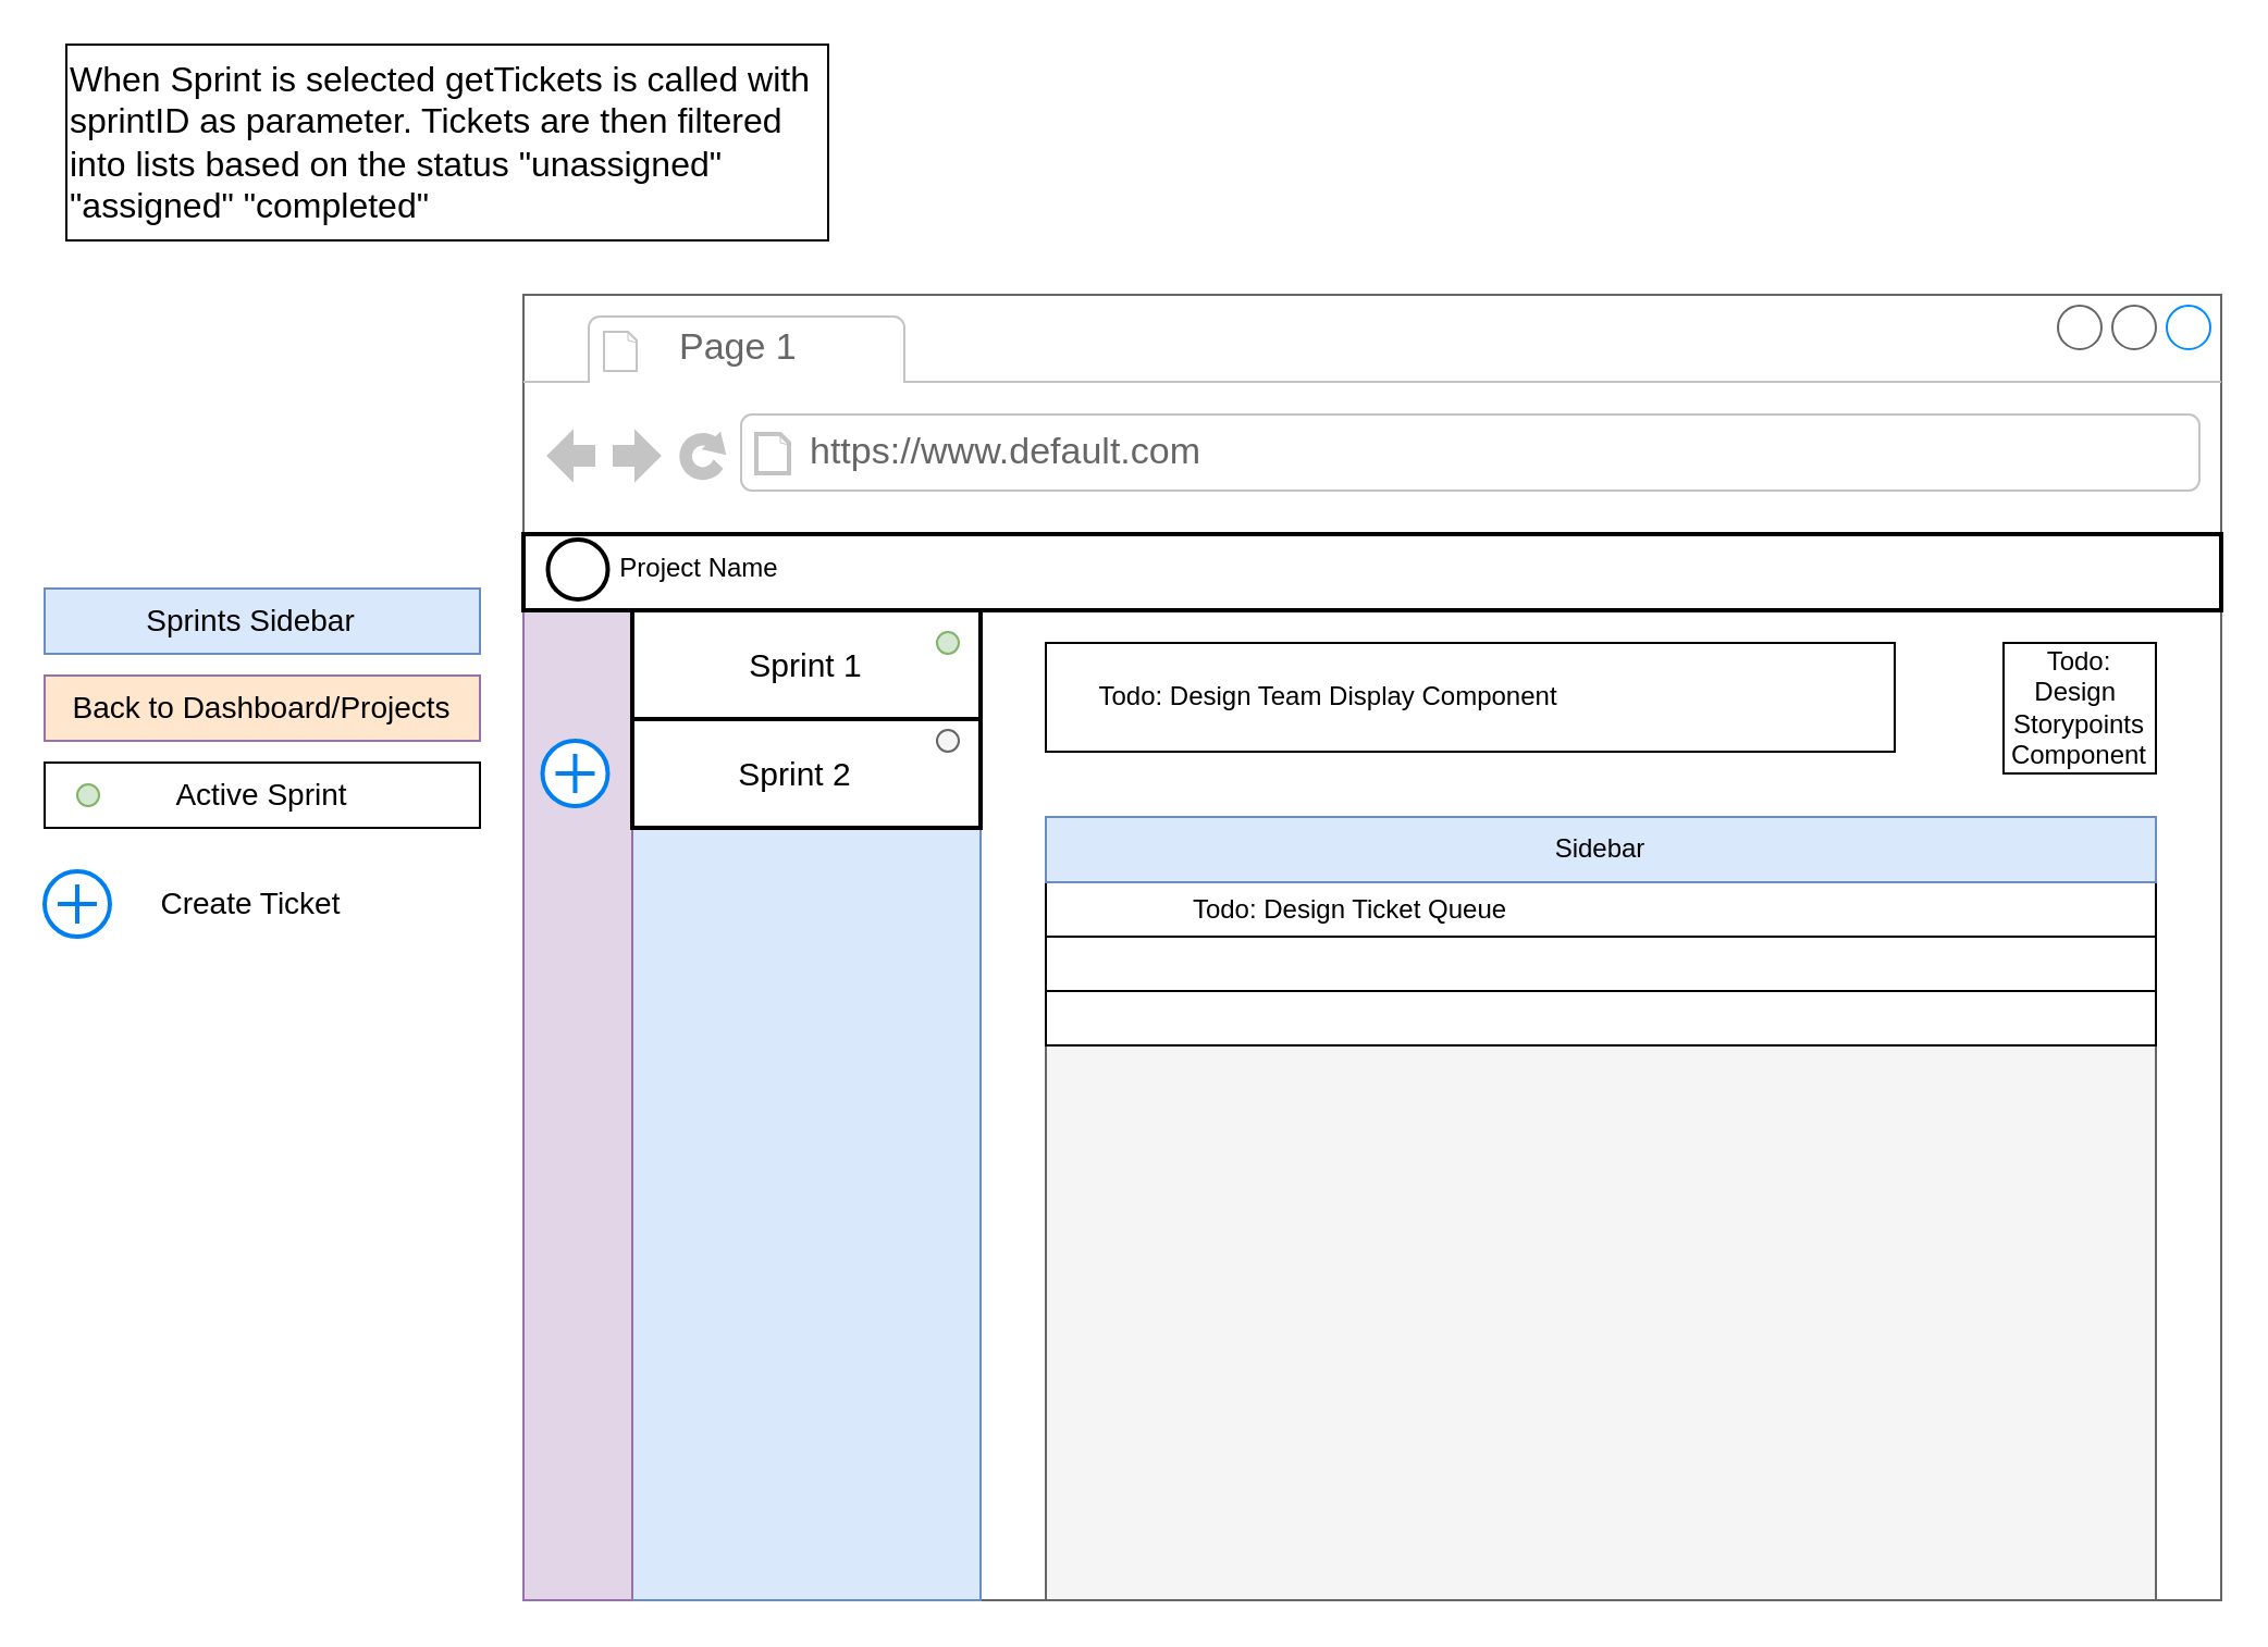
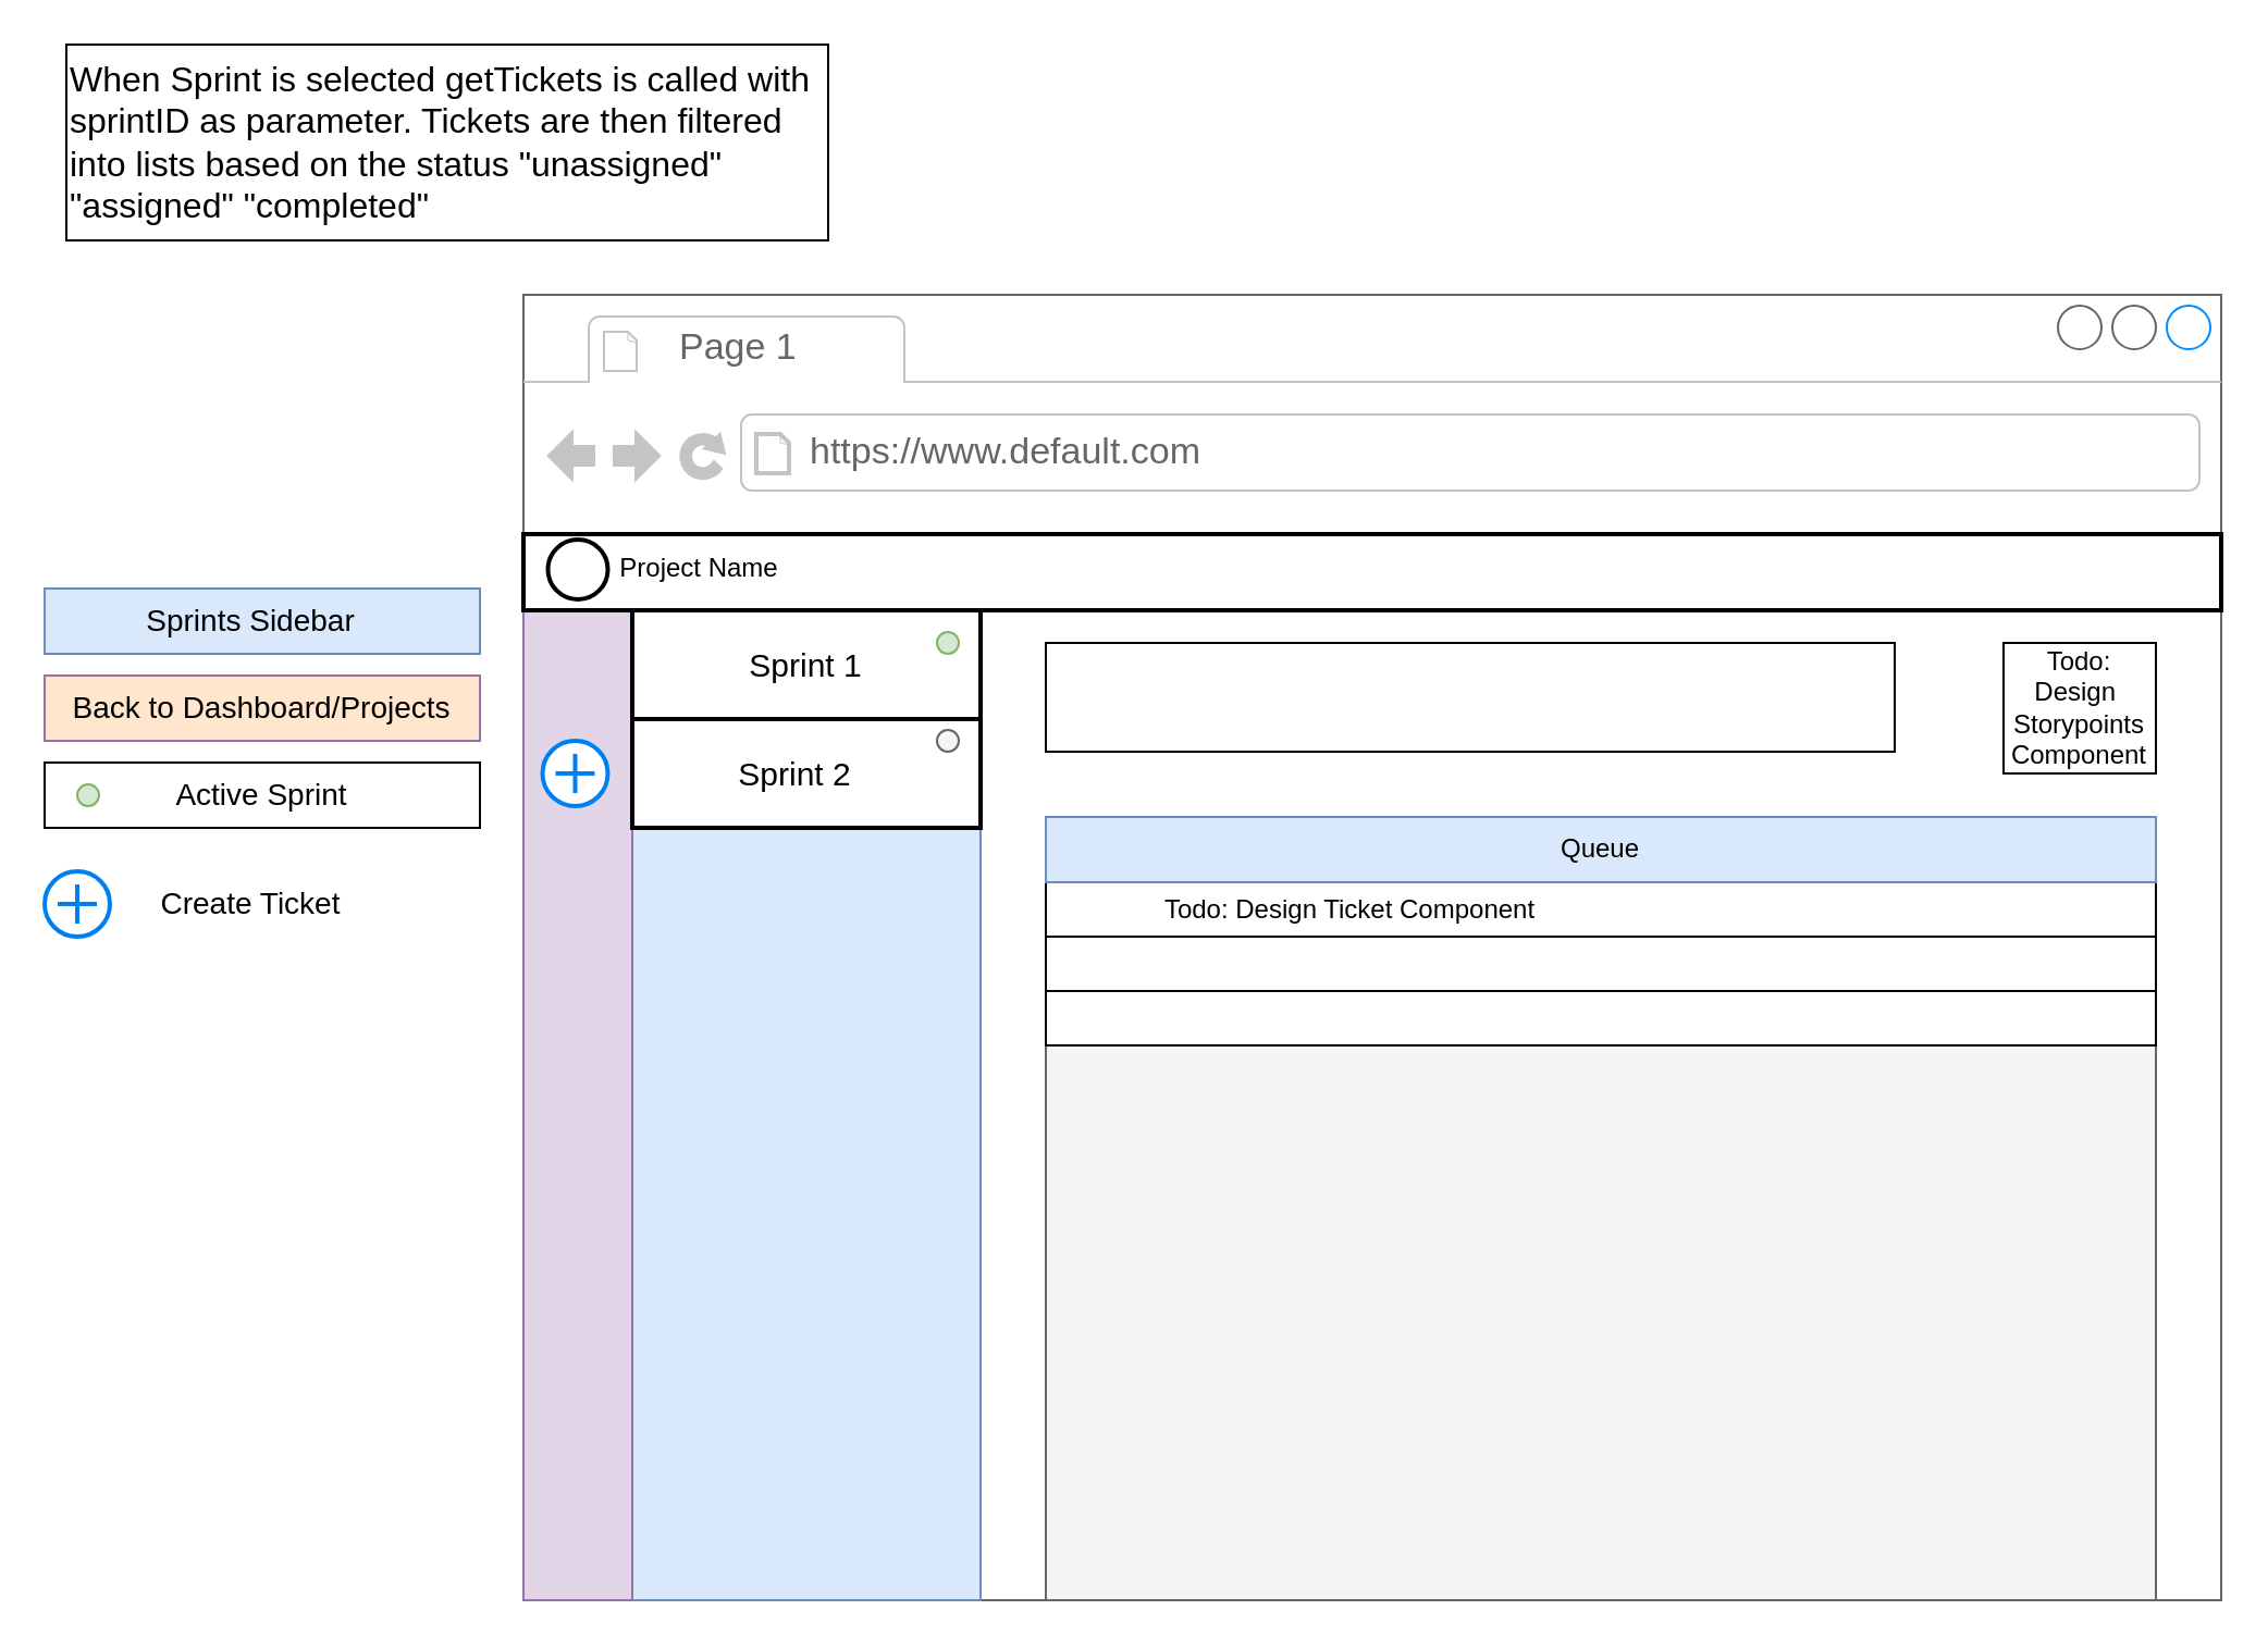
  <mxCell id="0" />
  <mxCell id="1" parent="0" />
  <mxCell id="2" value="" style="strokeWidth=1;shadow=0;dashed=0;align=center;html=1;shape=mxgraph.mockup.containers.browserWindow;rSize=0;strokeColor=#666666;mainText=,;recursiveResize=0;rounded=0;labelBackgroundColor=none;fontFamily=Verdana;fontSize=12" parent="1" vertex="1"><mxGeometry x="240" y="135" width="780" height="600" as="geometry" /></mxCell>
  <mxCell id="3" value="Page 1" style="strokeWidth=1;shadow=0;dashed=0;align=center;html=1;shape=mxgraph.mockup.containers.anchor;fontSize=17;fontColor=#666666;align=left;" parent="2" vertex="1"><mxGeometry x="70" y="12" width="110" height="26" as="geometry" /></mxCell>
  <mxCell id="4" value="https://www.default.com" style="strokeWidth=1;shadow=0;dashed=0;align=center;html=1;shape=mxgraph.mockup.containers.anchor;rSize=0;fontSize=17;fontColor=#666666;align=left;" parent="2" vertex="1"><mxGeometry x="130" y="60" width="250" height="26" as="geometry" /></mxCell>
  <mxCell id="5" value="" style="rounded=0;whiteSpace=wrap;html=1;fillColor=#dae8fc;strokeColor=#6c8ebf;" parent="2" vertex="1"><mxGeometry y="110" width="210" height="490" as="geometry" /></mxCell>
  <mxCell id="6" value="" style="rounded=0;whiteSpace=wrap;html=1;strokeWidth=1;fillColor=#e1d5e7;strokeColor=#9673a6;" parent="2" vertex="1"><mxGeometry y="110" width="50" height="490" as="geometry" /></mxCell>
  <mxCell id="7" value="" style="html=1;verticalLabelPosition=bottom;align=center;labelBackgroundColor=#ffffff;verticalAlign=top;strokeWidth=2;strokeColor=#0080F0;shadow=0;dashed=0;shape=mxgraph.ios7.icons.add;" parent="2" vertex="1"><mxGeometry x="8.75" y="205" width="30" height="30" as="geometry" /></mxCell>
  <mxCell id="8" value="" style="group" vertex="1" connectable="0" parent="2"><mxGeometry x="240" y="240" width="510" height="360" as="geometry" /></mxCell>
  <mxCell id="9" value="" style="rounded=0;whiteSpace=wrap;html=1;fillColor=#f5f5f5;strokeColor=#666666;fontColor=#333333;container=1;" vertex="1" parent="8"><mxGeometry width="510" height="360" as="geometry" /></mxCell>
  <mxCell id="10" value="" style="rounded=0;whiteSpace=wrap;html=1;" vertex="1" parent="8"><mxGeometry y="30" width="510" height="25" as="geometry" /></mxCell>
  <mxCell id="11" value="" style="rounded=0;whiteSpace=wrap;html=1;" vertex="1" parent="8"><mxGeometry y="55" width="510" height="25" as="geometry" /></mxCell>
  <mxCell id="12" value="" style="rounded=0;whiteSpace=wrap;html=1;fillColor=#dae8fc;strokeColor=#6c8ebf;" vertex="1" parent="8"><mxGeometry width="510" height="30" as="geometry" /></mxCell>
  <mxCell id="13" value="" style="rounded=0;whiteSpace=wrap;html=1;" vertex="1" parent="8"><mxGeometry y="80" width="510" height="25" as="geometry" /></mxCell>
- <mxCell id="14" value="Sidebar" style="text;html=1;strokeColor=none;fillColor=none;align=center;verticalAlign=middle;whiteSpace=wrap;rounded=0;" vertex="1" parent="8"><mxGeometry x="195" y="5" width="120" height="20" as="geometry" /></mxCell>
- <mxCell id="15" value="Todo: Design Ticket Queue" style="text;html=1;strokeColor=none;fillColor=none;align=center;verticalAlign=middle;whiteSpace=wrap;rounded=0;" vertex="1" parent="8"><mxGeometry x="30" y="27.5" width="220" height="30" as="geometry" /></mxCell>
+ <mxCell id="14" value="Queue" style="text;html=1;strokeColor=none;fillColor=none;align=center;verticalAlign=middle;whiteSpace=wrap;rounded=0;" vertex="1" parent="8"><mxGeometry x="195" y="5" width="120" height="20" as="geometry" /></mxCell>
+ <mxCell id="15" value="Todo: Design Ticket Component" style="text;html=1;strokeColor=none;fillColor=none;align=center;verticalAlign=middle;whiteSpace=wrap;rounded=0;" vertex="1" parent="8"><mxGeometry x="30" y="27.5" width="220" height="30" as="geometry" /></mxCell>
  <mxCell id="16" value="" style="rounded=0;whiteSpace=wrap;html=1;strokeWidth=2;" vertex="1" parent="2"><mxGeometry y="110" width="780" height="35" as="geometry" /></mxCell>
  <mxCell id="17" value="" style="group" vertex="1" connectable="0" parent="2"><mxGeometry x="50" y="145" width="160" height="50" as="geometry" /></mxCell>
  <mxCell id="18" value="&lt;span style=&quot;font-family: monospace ; font-size: 0px&quot;&gt;%3CmxGraphModel%3E%3Croot%3E%3CmxCell%20id%3D%220%22%2F%3E%3CmxCell%20id%3D%221%22%20parent%3D%220%22%2F%3E%3CmxCell%20id%3D%222%22%20value%3D%22%22%20style%3D%22rounded%3D0%3BwhiteSpace%3Dwrap%3Bhtml%3D1%3B%22%20vertex%3D%221%22%20parent%3D%221%22%3E%3CmxGeometry%20x%3D%22250%22%20y%3D%22235%22%20width%3D%22170%22%20height%3D%2250%22%20as%3D%22geometry%22%2F%3E%3C%2FmxCell%3E%3C%2Froot%3E%3C%2FmxGraphModel%3E&lt;/span&gt;&lt;span style=&quot;font-family: monospace ; font-size: 0px&quot;&gt;%3CmxGraphModel%3E%3Croot%3E%3CmxCell%20id%3D%220%22%2F%3E%3CmxCell%20id%3D%221%22%20parent%3D%220%22%2F%3E%3CmxCell%20id%3D%222%22%20value%3D%22%22%20style%3D%22rounded%3D0%3BwhiteSpace%3Dwrap%3Bhtml%3D1%3B%22%20vertex%3D%221%22%20parent%3D%221%22%3E%3CmxGeometry%20x%3D%22250%22%20y%3D%22235%22%20width%3D%22170%22%20height%3D%2250%22%20as%3D%22geometry%22%2F%3E%3C%2FmxCell%3E%3C%2Froot%3E%3C%2FmxGraphModel%3E&lt;/span&gt;" style="rounded=0;whiteSpace=wrap;html=1;strokeWidth=2;" parent="17" vertex="1"><mxGeometry width="160" height="50" as="geometry" /></mxCell>
  <mxCell id="19" value="&lt;font style=&quot;font-size: 15px&quot;&gt;Sprint 1&lt;/font&gt;" style="text;html=1;strokeColor=none;fillColor=none;align=center;verticalAlign=middle;whiteSpace=wrap;rounded=0;" parent="17" vertex="1"><mxGeometry x="35" y="15" width="90" height="20" as="geometry" /></mxCell>
  <mxCell id="20" value="" style="ellipse;whiteSpace=wrap;html=1;aspect=fixed;strokeWidth=1;fillColor=#d5e8d4;strokeColor=#82b366;" parent="17" vertex="1"><mxGeometry x="140" y="10" width="10" height="10" as="geometry" /></mxCell>
  <mxCell id="21" value="" style="group" vertex="1" connectable="0" parent="2"><mxGeometry x="50" y="195" width="160" height="50" as="geometry" /></mxCell>
  <mxCell id="22" value="&lt;span style=&quot;font-family: monospace ; font-size: 0px&quot;&gt;%3CmxGraphModel%3E%3Croot%3E%3CmxCell%20id%3D%220%22%2F%3E%3CmxCell%20id%3D%221%22%20parent%3D%220%22%2F%3E%3CmxCell%20id%3D%222%22%20value%3D%22%22%20style%3D%22rounded%3D0%3BwhiteSpace%3Dwrap%3Bhtml%3D1%3B%22%20vertex%3D%221%22%20parent%3D%221%22%3E%3CmxGeometry%20x%3D%22250%22%20y%3D%22235%22%20width%3D%22170%22%20height%3D%2250%22%20as%3D%22geometry%22%2F%3E%3C%2FmxCell%3E%3C%2Froot%3E%3C%2FmxGraphModel%3E&lt;/span&gt;&lt;span style=&quot;font-family: monospace ; font-size: 0px&quot;&gt;%3CmxGraphModel%3E%3Croot%3E%3CmxCell%20id%3D%220%22%2F%3E%3CmxCell%20id%3D%221%22%20parent%3D%220%22%2F%3E%3CmxCell%20id%3D%222%22%20value%3D%22%22%20style%3D%22rounded%3D0%3BwhiteSpace%3Dwrap%3Bhtml%3D1%3B%22%20vertex%3D%221%22%20parent%3D%221%22%3E%3CmxGeometry%20x%3D%22250%22%20y%3D%22235%22%20width%3D%22170%22%20height%3D%2250%22%20as%3D%22geometry%22%2F%3E%3C%2FmxCell%3E%3C%2Froot%3E%3C%2FmxGraphModel%3E&lt;/span&gt;" style="rounded=0;whiteSpace=wrap;html=1;strokeWidth=2;" parent="21" vertex="1"><mxGeometry width="160" height="50" as="geometry" /></mxCell>
  <mxCell id="23" value="&lt;font style=&quot;font-size: 15px&quot;&gt;Sprint 2&lt;/font&gt;" style="text;html=1;strokeColor=none;fillColor=none;align=center;verticalAlign=middle;whiteSpace=wrap;rounded=0;" parent="21" vertex="1"><mxGeometry x="30" y="15" width="90" height="20" as="geometry" /></mxCell>
  <mxCell id="24" value="" style="ellipse;whiteSpace=wrap;html=1;aspect=fixed;strokeWidth=1;fillColor=#f5f5f5;strokeColor=#666666;fontColor=#333333;" parent="21" vertex="1"><mxGeometry x="140" y="5" width="10" height="10" as="geometry" /></mxCell>
  <mxCell id="25" value="Project Name" style="text;html=1;strokeColor=none;fillColor=none;align=center;verticalAlign=middle;whiteSpace=wrap;rounded=0;" vertex="1" parent="2"><mxGeometry x="11.25" y="111.25" width="140" height="30" as="geometry" /></mxCell>
  <mxCell id="26" value="" style="ellipse;whiteSpace=wrap;html=1;aspect=fixed;strokeWidth=2;" vertex="1" parent="2"><mxGeometry x="11.25" y="112.5" width="27.5" height="27.5" as="geometry" /></mxCell>
  <mxCell id="27" value="" style="rounded=0;whiteSpace=wrap;html=1;strokeWidth=1;" vertex="1" parent="2"><mxGeometry x="240" y="160" width="390" height="50" as="geometry" /></mxCell>
  <mxCell id="28" value="" style="rounded=0;whiteSpace=wrap;html=1;strokeWidth=1;" vertex="1" parent="2"><mxGeometry x="680" y="160" width="70" height="60" as="geometry" /></mxCell>
  <mxCell id="29" value="Todo: Design&amp;nbsp;&lt;br&gt;Storypoints Component" style="text;html=1;strokeColor=none;fillColor=none;align=center;verticalAlign=middle;whiteSpace=wrap;rounded=0;" vertex="1" parent="2"><mxGeometry x="680" y="170" width="70" height="40" as="geometry" /></mxCell>
- <mxCell id="30" value="Todo: Design Team Display Component" style="text;html=1;strokeColor=none;fillColor=none;align=center;verticalAlign=middle;whiteSpace=wrap;rounded=0;" vertex="1" parent="2"><mxGeometry x="260" y="170" width="220" height="30" as="geometry" /></mxCell>
  <mxCell id="31" value="" style="rounded=0;whiteSpace=wrap;html=1;fillColor=#dae8fc;strokeColor=#6c8ebf;" parent="1" vertex="1"><mxGeometry x="20" y="270" width="200" height="30" as="geometry" /></mxCell>
  <mxCell id="32" value="&lt;font style=&quot;font-size: 14px&quot;&gt;Sprints Sidebar&lt;/font&gt;" style="text;html=1;strokeColor=none;fillColor=none;align=center;verticalAlign=middle;whiteSpace=wrap;rounded=0;" parent="1" vertex="1"><mxGeometry x="45" y="265" width="140" height="40" as="geometry" /></mxCell>
  <mxCell id="33" value="&lt;font face=&quot;helvetica&quot; style=&quot;font-size: 14px&quot;&gt;Back to Dashboard/Projects&lt;/font&gt;" style="rounded=0;whiteSpace=wrap;html=1;fillColor=#ffe6cc;strokeColor=#9673a6;container=1;" parent="1" vertex="1"><mxGeometry x="20" y="310" width="200" height="30" as="geometry"><mxRectangle x="30" y="300" width="210" height="20" as="alternateBounds" /></mxGeometry></mxCell>
  <mxCell id="34" value="&lt;font face=&quot;helvetica&quot; style=&quot;font-size: 14px&quot;&gt;Active Sprint&lt;/font&gt;" style="rounded=0;whiteSpace=wrap;html=1;container=1;" parent="1" vertex="1"><mxGeometry x="20" y="350" width="200" height="30" as="geometry"><mxRectangle x="30" y="340" width="110" height="20" as="alternateBounds" /></mxGeometry></mxCell>
  <mxCell id="35" value="" style="ellipse;whiteSpace=wrap;html=1;aspect=fixed;strokeWidth=1;fillColor=#d5e8d4;strokeColor=#82b366;" parent="34" vertex="1"><mxGeometry x="15" y="10" width="10" height="10" as="geometry" /></mxCell>
  <mxCell id="36" value="" style="html=1;verticalLabelPosition=bottom;align=center;labelBackgroundColor=#ffffff;verticalAlign=top;strokeWidth=2;strokeColor=#0080F0;shadow=0;dashed=0;shape=mxgraph.ios7.icons.add;" parent="1" vertex="1"><mxGeometry x="20" y="400" width="30" height="30" as="geometry" /></mxCell>
  <mxCell id="37" value="&lt;font style=&quot;font-size: 14px&quot;&gt;Create Ticket&lt;/font&gt;" style="text;html=1;strokeColor=none;fillColor=none;align=center;verticalAlign=middle;whiteSpace=wrap;rounded=0;" parent="1" vertex="1"><mxGeometry x="45" y="395" width="140" height="40" as="geometry" /></mxCell>
  <mxCell id="38" value="" style="rounded=0;whiteSpace=wrap;html=1;strokeWidth=1;" parent="1" vertex="1"><mxGeometry x="30" y="20" width="350" height="90" as="geometry" /></mxCell>
  <mxCell id="39" value="&lt;div&gt;&lt;span style=&quot;font-size: 16px&quot;&gt;When Sprint is selected getTickets is called with sprintID as parameter. Tickets are then filtered into lists based on the status &quot;unassigned&quot; &quot;assigned&quot; &quot;completed&quot;&lt;/span&gt;&lt;/div&gt;" style="text;html=1;strokeColor=none;fillColor=none;align=left;verticalAlign=middle;whiteSpace=wrap;rounded=0;" parent="1" vertex="1"><mxGeometry x="30" y="20" width="350" height="90" as="geometry" /></mxCell>
